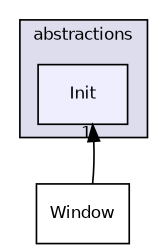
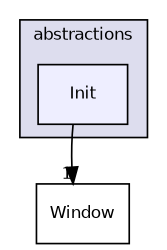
  digraph {
    compound=true
    node [fontname=Helvetica fontsize=10 shape=box]
    n1 [fillcolor="#eeeeff" label=Init pencolor=black style=filled]
    n2 [label=Window]
    subgraph cluster_1 {
      bgcolor="#ddddee"
      fontname=Helvetica
      fontsize=10
      label=abstractions
      pencolor=black
      n1
    }
-   n2 -> n1 [headlabel=1 labeldistance=1.5 labelfontname=Helvetica labelfontsize=10]
+   n1 -> n2 [headlabel=1 labeldistance=1.5 labelfontname=Helvetica labelfontsize=10]
  }
